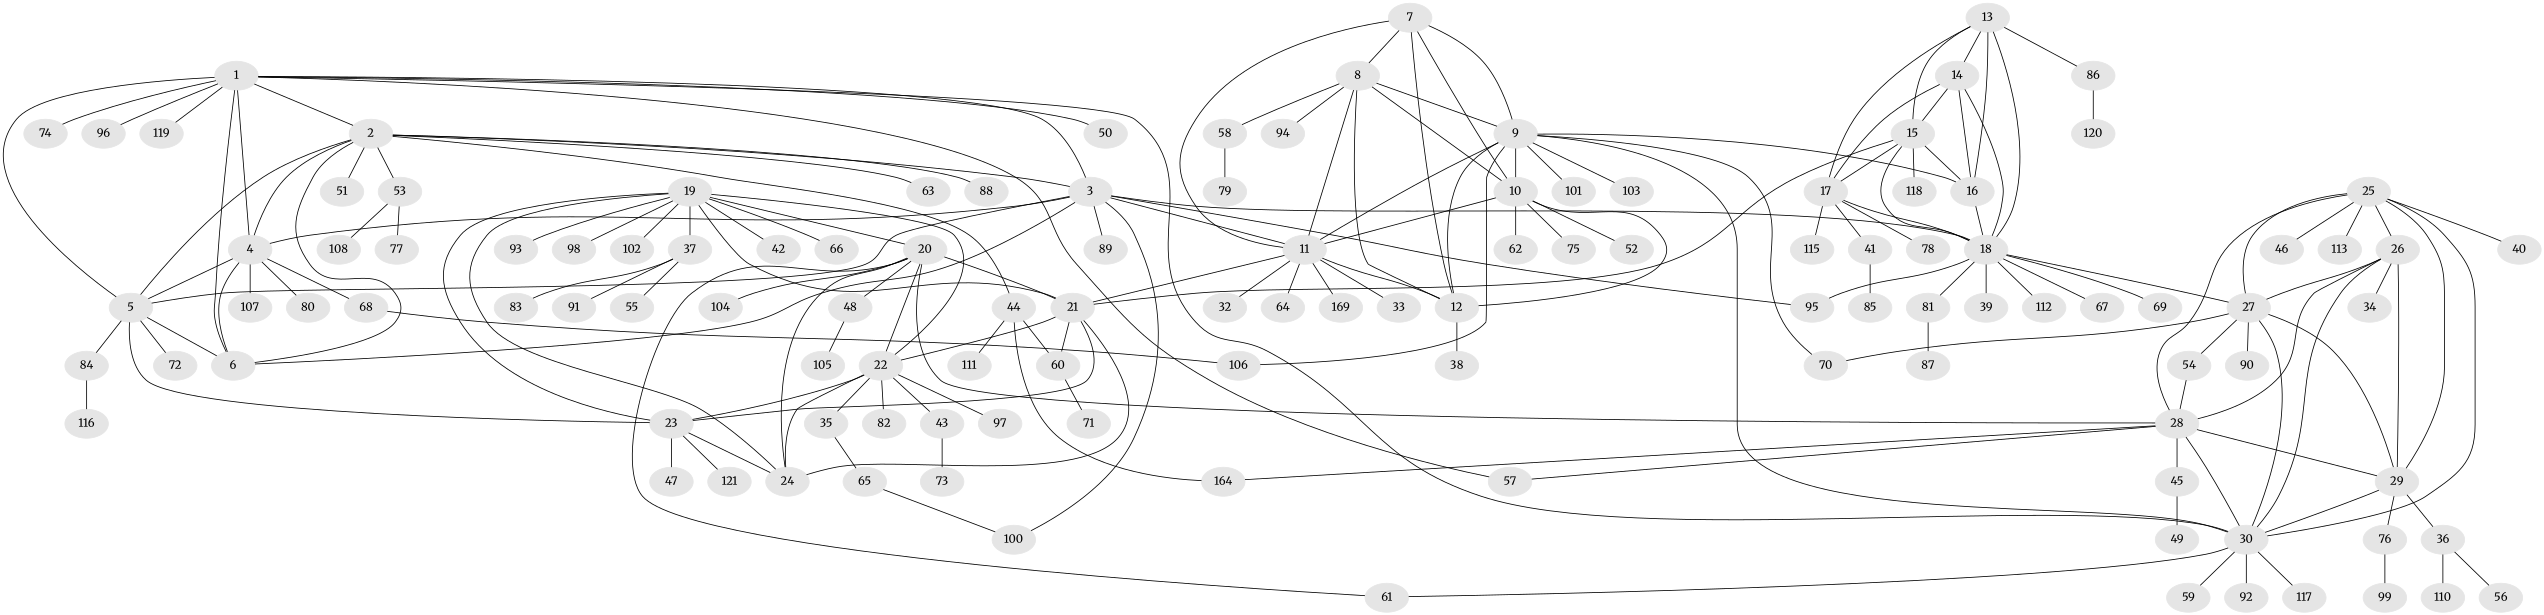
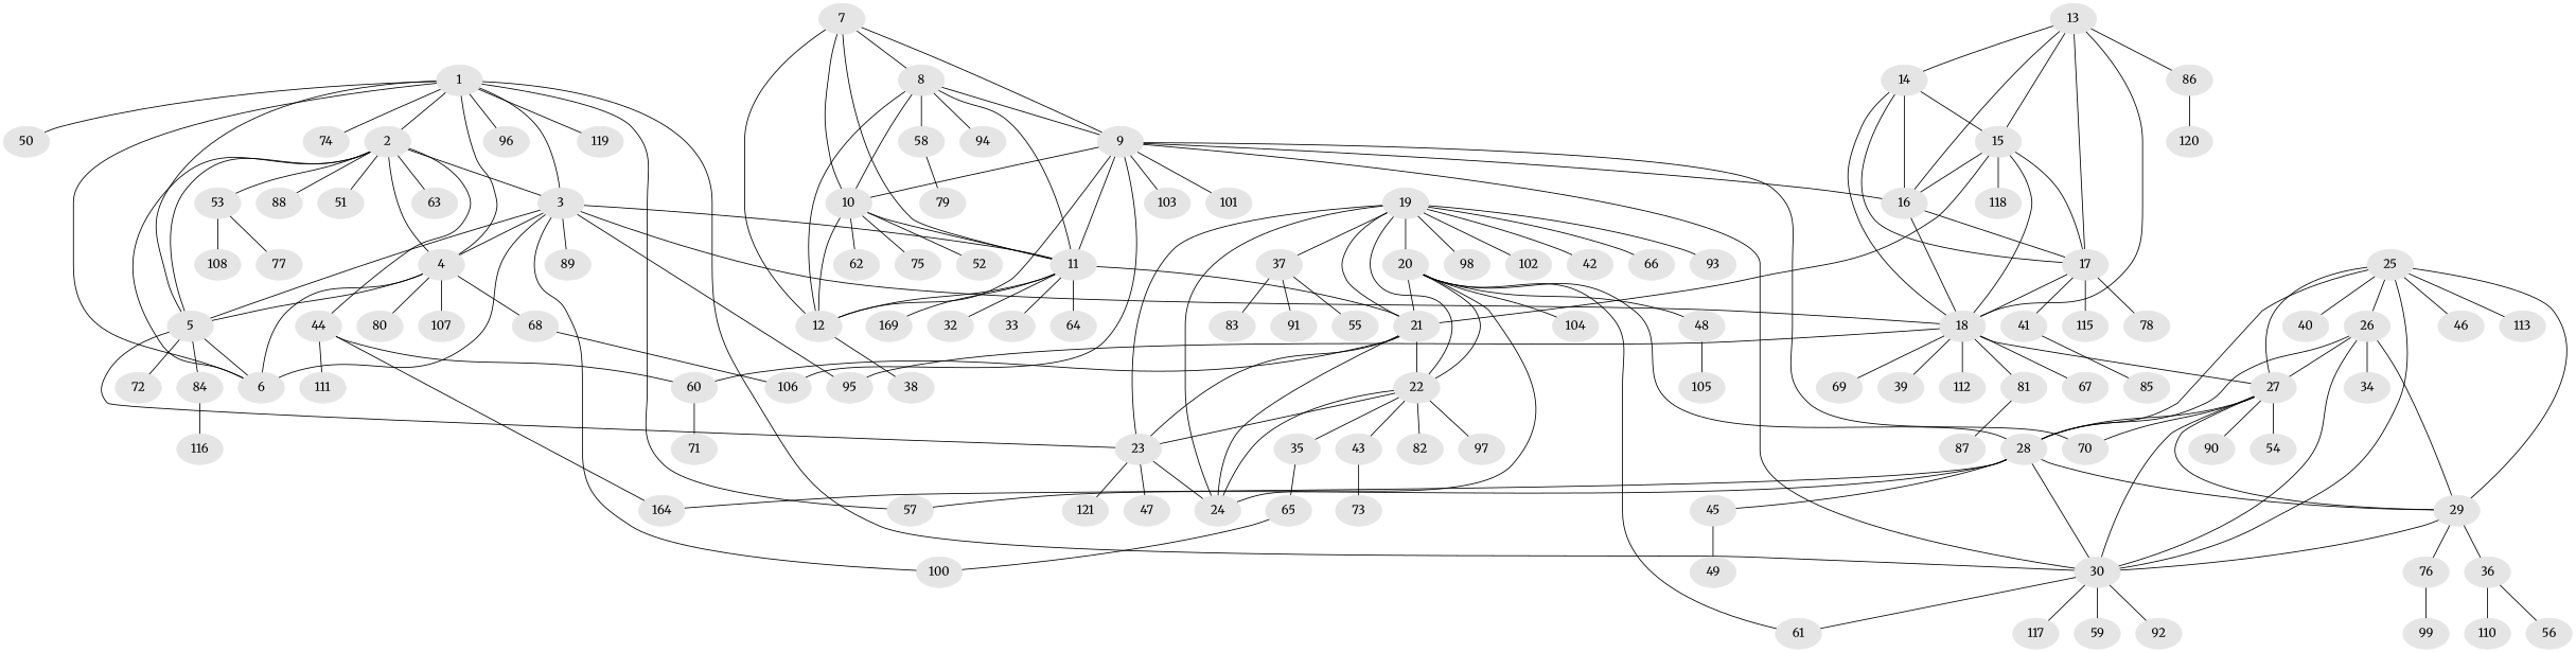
  graph {
    fontname=Merriweather
    node [color=gray90 fontname=Merriweather style=filled]
    edge [fontname=Merriweather]
    1
    2
    3
    4
    5
    6
    30
    50
    57
    74
    96
    119
    44
    51
    53
    63
    88
    11
    18
    89
    95
    100
    68
    80
    107
    23
    72
    84
    61
    59
    92
    117
    60
    n34 [label=164]
    111
    77
    108
    12
    21
    32
    33
    64
    n43 [label=169]
    27
    39
    67
    69
    81
    112
    106
    24
    47
    121
    116
    7
    8
    9
    10
    58
    94
    16
    70
    101
    103
    52
    62
    75
    38
    79
    17
    22
    13
    14
    15
    86
    118
    41
    78
    115
    120
    85
    28
    29
    54
    90
    87
    19
    20
    37
    42
    66
    93
    98
    102
    48
    104
    35
    43
    82
    97
    55
    83
    91
    45
    105
    71
    65
    73
    25
    26
    40
    46
    113
    34
    36
    76
    49
    56
    110
    99
    1 -- 2
    1 -- 3
    1 -- 4
    1 -- 5
    1 -- 6
    1 -- 30
    1 -- 50
    1 -- 57
    1 -- 74
    1 -- 96
    1 -- 119
    2 -- 3
    2 -- 4
    2 -- 5
    2 -- 6
    2 -- 44
    2 -- 51
    2 -- 53
    2 -- 63
    2 -- 88
    3 -- 4
    3 -- 5
    3 -- 6
    3 -- 11
    3 -- 18
    3 -- 89
    3 -- 95
    3 -- 100
    4 -- 5
    4 -- 6
    4 -- 68
    4 -- 80
    4 -- 107
    5 -- 6
    5 -- 23
    5 -- 72
    5 -- 84
    30 -- 61
    30 -- 59
    30 -- 92
    30 -- 117
    44 -- 60
    44 -- n34
    44 -- 111
    53 -- 77
    53 -- 108
    11 -- 12
    11 -- 21
    11 -- 32
    11 -- 33
    11 -- 64
    11 -- n43
    18 -- 95
    18 -- 27
    18 -- 39
    18 -- 67
    18 -- 69
    18 -- 81
    18 -- 112
    68 -- 106
    23 -- 24
    23 -- 47
    23 -- 121
    84 -- 116
    60 -- 71
    12 -- 38
    21 -- 23
    21 -- 60
    21 -- 24
    21 -- 22
    27 -- 30
    27 -- 70
-   54 -- 28
+   27 -- 28
    27 -- 29
    27 -- 54
    27 -- 90
    81 -- 87
    7 -- 11
    7 -- 12
    7 -- 8
    7 -- 9
    7 -- 10
    8 -- 11
    8 -- 12
    8 -- 9
    8 -- 10
    8 -- 58
    8 -- 94
    9 -- 30
    9 -- 11
    9 -- 12
    9 -- 106
    9 -- 10
    9 -- 16
    9 -- 70
    9 -- 101
    9 -- 103
    10 -- 11
    10 -- 12
    10 -- 52
    10 -- 62
    10 -- 75
    58 -- 79
    16 -- 18
+   16 -- 17
    17 -- 18
    17 -- 41
    17 -- 78
    17 -- 115
    22 -- 23
    22 -- 24
    22 -- 35
    22 -- 43
    22 -- 82
    22 -- 97
    13 -- 18
    13 -- 16
    13 -- 17
    13 -- 14
    13 -- 15
    13 -- 86
    14 -- 18
    14 -- 16
    14 -- 17
    14 -- 15
    15 -- 18
    15 -- 21
    15 -- 16
    15 -- 17
    15 -- 118
    86 -- 120
    41 -- 85
    28 -- 30
    28 -- 57
    28 -- n34
    28 -- 29
    28 -- 45
    29 -- 30
    29 -- 36
    29 -- 76
    19 -- 23
    19 -- 21
    19 -- 24
    19 -- 22
    19 -- 20
    19 -- 37
    19 -- 42
    19 -- 66
    19 -- 93
    19 -- 98
    19 -- 102
    20 -- 61
    20 -- 21
    20 -- 24
    20 -- 22
    20 -- 28
    20 -- 48
    20 -- 104
    37 -- 55
    37 -- 83
    37 -- 91
    48 -- 105
    35 -- 65
    43 -- 73
    45 -- 49
    65 -- 100
    25 -- 30
    25 -- 27
    25 -- 28
    25 -- 29
    25 -- 26
    25 -- 40
    25 -- 46
    25 -- 113
    26 -- 30
    26 -- 27
    26 -- 28
    26 -- 29
    26 -- 34
    36 -- 56
    36 -- 110
    76 -- 99
  }
